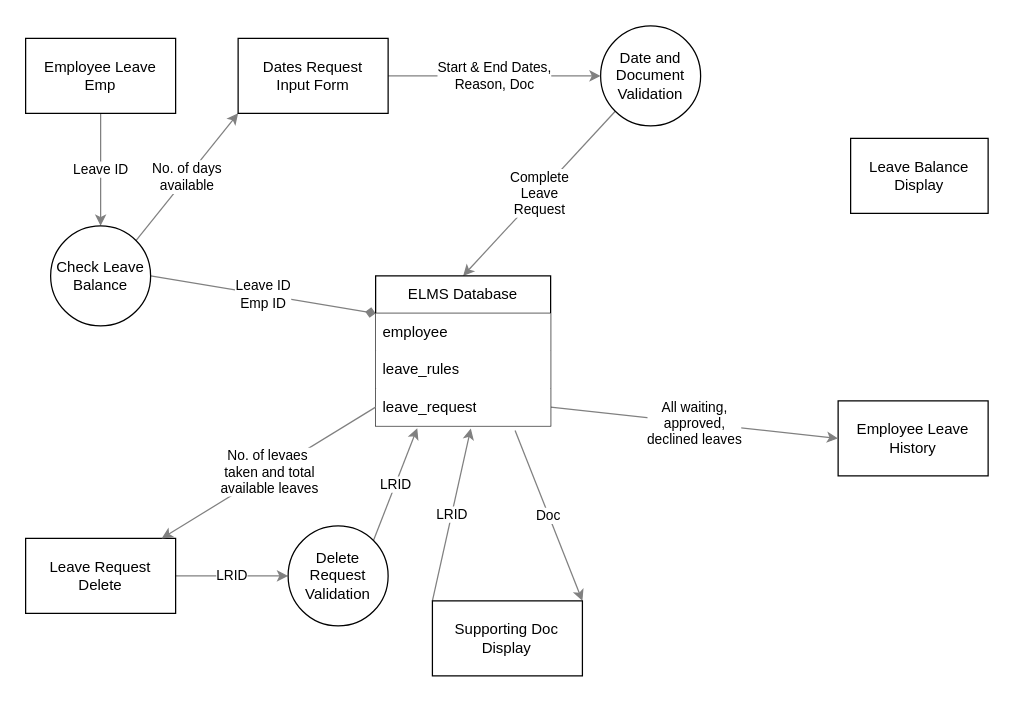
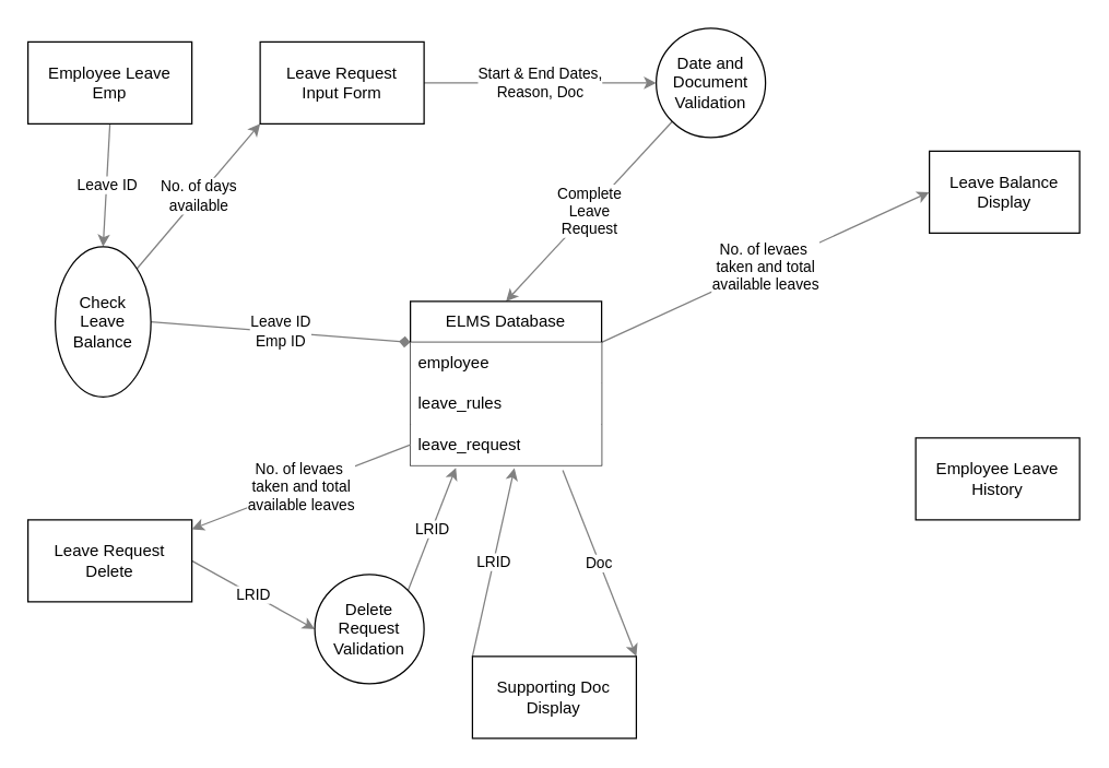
  <mxCell id="0" />
  <mxCell id="1" parent="0" />
  <mxCell id="2" value="Leave Balance&lt;br&gt;Display" style="whiteSpace=wrap;html=1;fillColor=none;" parent="1" vertex="1"><mxGeometry x="680" y="110" width="110" height="60" as="geometry" /></mxCell>
  <mxCell id="3" value="Employee Leave&lt;br&gt;History" style="whiteSpace=wrap;html=1;fillColor=none;" parent="1" vertex="1"><mxGeometry x="670" y="320" width="120" height="60" as="geometry" /></mxCell>
  <mxCell id="4" value="Leave ID" style="edgeStyle=none;html=1;entryX=0.5;entryY=0;entryDx=0;entryDy=0;exitX=0.5;exitY=1;exitDx=0;exitDy=0;strokeColor=#808080;" parent="1" source="5" target="15" edge="1"><mxGeometry relative="1" as="geometry"><mxPoint x="190" y="60" as="sourcePoint" /><mxPoint x="376.269" y="261.587" as="targetPoint" /></mxGeometry></mxCell>
  <mxCell id="5" value="Employee Leave&lt;br&gt;Emp" style="whiteSpace=wrap;html=1;fillColor=none;" parent="1" vertex="1"><mxGeometry x="20" y="30" width="120" height="60" as="geometry" /></mxCell>
- <mxCell id="7" value="All waiting,&lt;br&gt;approved,&lt;br&gt;declined leaves" style="edgeStyle=none;html=1;exitX=1;exitY=0.5;exitDx=0;exitDy=0;entryX=0;entryY=0.5;entryDx=0;entryDy=0;strokeColor=#808080;" parent="1" source="22" target="3" edge="1"><mxGeometry relative="1" as="geometry"><mxPoint x="434.591" y="318.413" as="sourcePoint" /></mxGeometry></mxCell>
+ <mxCell id="6" value="No. of levaes&amp;nbsp;&lt;br&gt;taken and total&lt;br&gt;available leaves" style="edgeStyle=none;html=1;exitX=1;exitY=0.25;exitDx=0;exitDy=0;entryX=0;entryY=0.5;entryDx=0;entryDy=0;strokeColor=#808080;" parent="1" source="19" target="2" edge="1"><mxGeometry relative="1" as="geometry"><mxPoint x="434.591" y="261.587" as="sourcePoint" /></mxGeometry></mxCell>
  <mxCell id="8" value="Doc" style="edgeStyle=none;html=1;exitX=0.797;exitY=1.121;exitDx=0;exitDy=0;entryX=1;entryY=0;entryDx=0;entryDy=0;exitPerimeter=0;strokeColor=#808080;" parent="1" source="22" target="12" edge="1"><mxGeometry relative="1" as="geometry"><mxPoint x="405.43" y="330" as="sourcePoint" /></mxGeometry></mxCell>
  <mxCell id="9" value="LRID" style="edgeStyle=none;html=1;exitX=1;exitY=0.5;exitDx=0;exitDy=0;entryX=0;entryY=0.5;entryDx=0;entryDy=0;strokeColor=#808080;" parent="1" source="10" target="26" edge="1"><mxGeometry relative="1" as="geometry"><mxPoint x="180" y="340" as="targetPoint" /></mxGeometry></mxCell>
- <mxCell id="10" value="Leave Request&lt;br&gt;Delete" style="whiteSpace=wrap;html=1;fillColor=none;" parent="1" vertex="1"><mxGeometry x="20" y="430" width="120" height="60" as="geometry" /></mxCell>
+ <mxCell id="10" value="Leave Request&lt;br&gt;Delete" style="whiteSpace=wrap;html=1;fillColor=none;" parent="1" vertex="1"><mxGeometry x="20" y="380" width="120" height="60" as="geometry" /></mxCell>
  <mxCell id="11" value="LRID" style="edgeStyle=none;html=1;exitX=0;exitY=0;exitDx=0;exitDy=0;entryX=0.544;entryY=1.068;entryDx=0;entryDy=0;entryPerimeter=0;strokeColor=#808080;fontColor=default;" parent="1" source="12" target="22" edge="1"><mxGeometry relative="1" as="geometry" /></mxCell>
  <mxCell id="12" value="Supporting Doc&lt;br&gt;Display" style="whiteSpace=wrap;html=1;fillColor=none;" parent="1" vertex="1"><mxGeometry x="345.43" y="480" width="120" height="60" as="geometry" /></mxCell>
  <mxCell id="13" value="No. of days&lt;br&gt;available" style="edgeStyle=none;html=1;exitX=1;exitY=0;exitDx=0;exitDy=0;entryX=0;entryY=1;entryDx=0;entryDy=0;strokeColor=#808080;" parent="1" source="15" target="23" edge="1"><mxGeometry relative="1" as="geometry" /></mxCell>
  <mxCell id="14" value="Leave ID&lt;br&gt;Emp ID" style="edgeStyle=none;html=1;exitX=1;exitY=0.5;exitDx=0;exitDy=0;entryX=0;entryY=0.25;entryDx=0;entryDy=0;strokeColor=#808080;endArrow=diamond;" parent="1" source="15" target="19" edge="1"><mxGeometry relative="1" as="geometry" /></mxCell>
- <mxCell id="15" value="Check Leave Balance" style="ellipse;whiteSpace=wrap;html=1;fillColor=none;" parent="1" vertex="1"><mxGeometry x="40" y="180" width="80" height="80" as="geometry" /></mxCell>
+ <mxCell id="15" value="Check Leave Balance" style="ellipse;whiteSpace=wrap;html=1;fillColor=none;" parent="1" vertex="1"><mxGeometry x="40" y="180" width="70" height="110" as="geometry" /></mxCell>
  <mxCell id="16" value="Complete&lt;br&gt;Leave&lt;br&gt;Request" style="edgeStyle=none;html=1;exitX=0;exitY=1;exitDx=0;exitDy=0;entryX=0.5;entryY=0;entryDx=0;entryDy=0;strokeColor=#808080;" parent="1" source="17" target="19" edge="1"><mxGeometry relative="1" as="geometry" /></mxCell>
  <mxCell id="17" value="Date and&lt;br&gt;Document&lt;br&gt;Validation" style="ellipse;whiteSpace=wrap;html=1;fillColor=none;" parent="1" vertex="1"><mxGeometry x="480" y="20" width="80" height="80" as="geometry" /></mxCell>
  <mxCell id="18" value="Start &amp;amp; End Dates,&lt;br&gt;Reason, Doc" style="edgeStyle=none;html=1;entryX=0;entryY=0.5;entryDx=0;entryDy=0;exitX=1;exitY=0.5;exitDx=0;exitDy=0;strokeColor=#808080;" parent="1" source="23" target="17" edge="1"><mxGeometry relative="1" as="geometry"><mxPoint x="310" y="60" as="sourcePoint" /><mxPoint x="275.43" y="70" as="targetPoint" /></mxGeometry></mxCell>
  <mxCell id="19" value="ELMS Database" style="swimlane;fontStyle=0;childLayout=stackLayout;horizontal=1;startSize=30;horizontalStack=0;resizeParent=1;resizeParentMax=0;resizeLast=0;collapsible=1;marginBottom=0;whiteSpace=wrap;html=1;fillColor=none;" parent="1" vertex="1"><mxGeometry x="300" y="220" width="140" height="120" as="geometry" /></mxCell>
  <mxCell id="20" value="employee" style="text;align=left;verticalAlign=middle;spacingLeft=4;spacingRight=4;overflow=hidden;points=[[0,0.5],[1,0.5]];portConstraint=eastwest;rotatable=0;whiteSpace=wrap;html=1;fillStyle=solid;labelBackgroundColor=none;fillColor=default;" parent="19" vertex="1"><mxGeometry y="30" width="140" height="30" as="geometry" /></mxCell>
  <mxCell id="21" value="leave_rules" style="text;align=left;verticalAlign=middle;spacingLeft=4;spacingRight=4;overflow=hidden;points=[[0,0.5],[1,0.5]];portConstraint=eastwest;rotatable=0;whiteSpace=wrap;html=1;fillStyle=solid;labelBackgroundColor=none;fillColor=default;" parent="19" vertex="1"><mxGeometry y="60" width="140" height="30" as="geometry" /></mxCell>
  <mxCell id="22" value="leave_request" style="text;align=left;verticalAlign=middle;spacingLeft=4;spacingRight=4;overflow=hidden;points=[[0,0.5],[1,0.5]];portConstraint=eastwest;rotatable=0;whiteSpace=wrap;html=1;fillStyle=solid;labelBackgroundColor=none;fillColor=default;" parent="19" vertex="1"><mxGeometry y="90" width="140" height="30" as="geometry" /></mxCell>
- <mxCell id="23" value="Dates Request&lt;br&gt;Input Form" style="whiteSpace=wrap;html=1;fillColor=none;" parent="1" vertex="1"><mxGeometry x="190" y="30" width="120" height="60" as="geometry" /></mxCell>
+ <mxCell id="23" value="Leave Request&lt;br&gt;Input Form" style="whiteSpace=wrap;html=1;fillColor=none;" parent="1" vertex="1"><mxGeometry x="190" y="30" width="120" height="60" as="geometry" /></mxCell>
  <mxCell id="24" value="No. of levaes&amp;nbsp;&lt;br&gt;taken and total&lt;br&gt;available leaves" style="edgeStyle=none;html=1;exitX=0;exitY=0.5;exitDx=0;exitDy=0;strokeColor=#808080;" parent="1" source="22" target="10" edge="1"><mxGeometry relative="1" as="geometry"><mxPoint x="30" y="360" as="sourcePoint" /><mxPoint x="260" y="280" as="targetPoint" /></mxGeometry></mxCell>
  <mxCell id="25" value="LRID" style="edgeStyle=none;html=1;exitX=1;exitY=0;exitDx=0;exitDy=0;entryX=0.238;entryY=1.061;entryDx=0;entryDy=0;entryPerimeter=0;strokeColor=#808080;" parent="1" source="26" target="22" edge="1"><mxGeometry relative="1" as="geometry" /></mxCell>
  <mxCell id="26" value="Delete&lt;br&gt;Request&lt;br&gt;Validation" style="ellipse;whiteSpace=wrap;html=1;fillColor=none;" parent="1" vertex="1"><mxGeometry x="230" y="420" width="80" height="80" as="geometry" /></mxCell>
